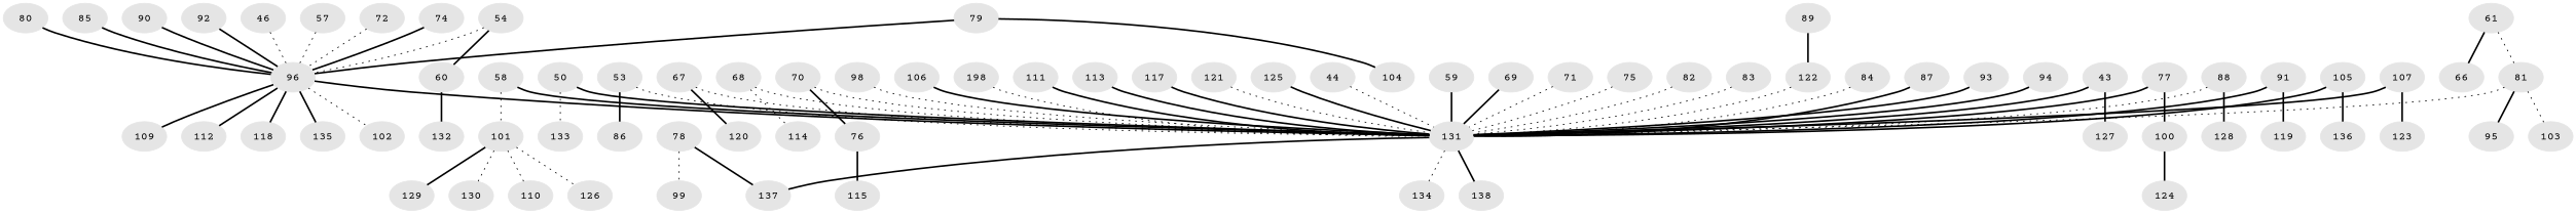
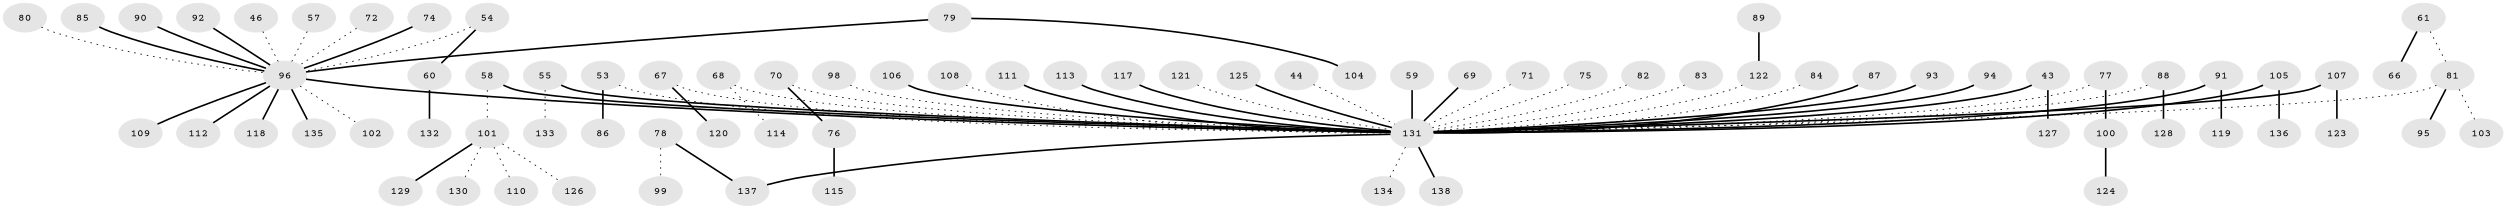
  graph {
    fontname="Courier Prime"
    node [color=gray90 fontname="Courier Prime" style=filled]
    edge [fontname="Courier Prime" style=bold]
    131 [super="+3+2+7+4+14+25+49+55+51+23+21+30+34+48+56+47+64+52+97+63"]
    137 [super="+11"]
    134
    138
    44
    96 [super="+18+9+27+16+24+26+29+33+38+45+35+41"]
    102
    109
    112
    118
    135
    46
-   50
+   50 [label=55]
    133
    53
    86
    54
    60
    132
    57
    101 [super="+65"]
    110
    126
    129
    130
    58
    59
    61
    66
    81 [super="+43"]
    95
    103
    67
    120
    68
    114
    69
    70
    76
    115
    71
    72
    n43 [label=43]
    127
    74
    75
    77 [super="+42+62"]
    100
    124
    78
    99
    79
    104
    80
    82
    83
    84
    85
    87
    88
    128
    89
    122
    90
    91
    119
    92
    93
    94
    98
    105
    136
    106
    107
    123
-   108 [label=198]
+   108
    111
    113
    117
    121
    125
    131 -- 137
    131 -- 134 [style=dotted]
    131 -- 138
    44 -- 131 [style=dotted]
    96 -- 131
    96 -- 102 [style=dotted]
    96 -- 109
    96 -- 112
    96 -- 118
    96 -- 135
    46 -- 96 [style=dotted]
    50 -- 131
    50 -- 133 [style=dotted]
    53 -- 131 [style=dotted]
    53 -- 86
    54 -- 96 [style=dotted]
    54 -- 60
    60 -- 132
    57 -- 96 [style=dotted]
    101 -- 110 [style=dotted]
    101 -- 126 [style=dotted]
    101 -- 129
    101 -- 130 [style=dotted]
    58 -- 131
    58 -- 101 [style=dotted]
    59 -- 131
    61 -- 66
    61 -- 81 [style=dotted]
    81 -- 131 [style=dotted]
    81 -- 95
    81 -- 103 [style=dotted]
    67 -- 131 [style=dotted]
    67 -- 120
    68 -- 131 [style=dotted]
    68 -- 114 [style=dotted]
    69 -- 131
    70 -- 131 [style=dotted]
    70 -- 76
    76 -- 115
    71 -- 131 [style=dotted]
    72 -- 96 [style=dotted]
    n43 -- 131
    n43 -- 127
    74 -- 96
    75 -- 131 [style=dotted]
-   77 -- 131
+   77 -- 131 [style=dotted]
    77 -- 100
    100 -- 124
    78 -- 137
    78 -- 99 [style=dotted]
    79 -- 96
    79 -- 104
-   80 -- 96
+   80 -- 96 [style=dotted]
    82 -- 131 [style=dotted]
    83 -- 131 [style=dotted]
    84 -- 131 [style=dotted]
    85 -- 96
    87 -- 131
    88 -- 131 [style=dotted]
    88 -- 128
    89 -- 122
    122 -- 131 [style=dotted]
    90 -- 96
    91 -- 131
    91 -- 119
    92 -- 96
    93 -- 131
    94 -- 131
    98 -- 131 [style=dotted]
    105 -- 131
    105 -- 136
    106 -- 131
    107 -- 131
    107 -- 123
    108 -- 131 [style=dotted]
    111 -- 131
    113 -- 131
    117 -- 131
    121 -- 131 [style=dotted]
    125 -- 131
  }
